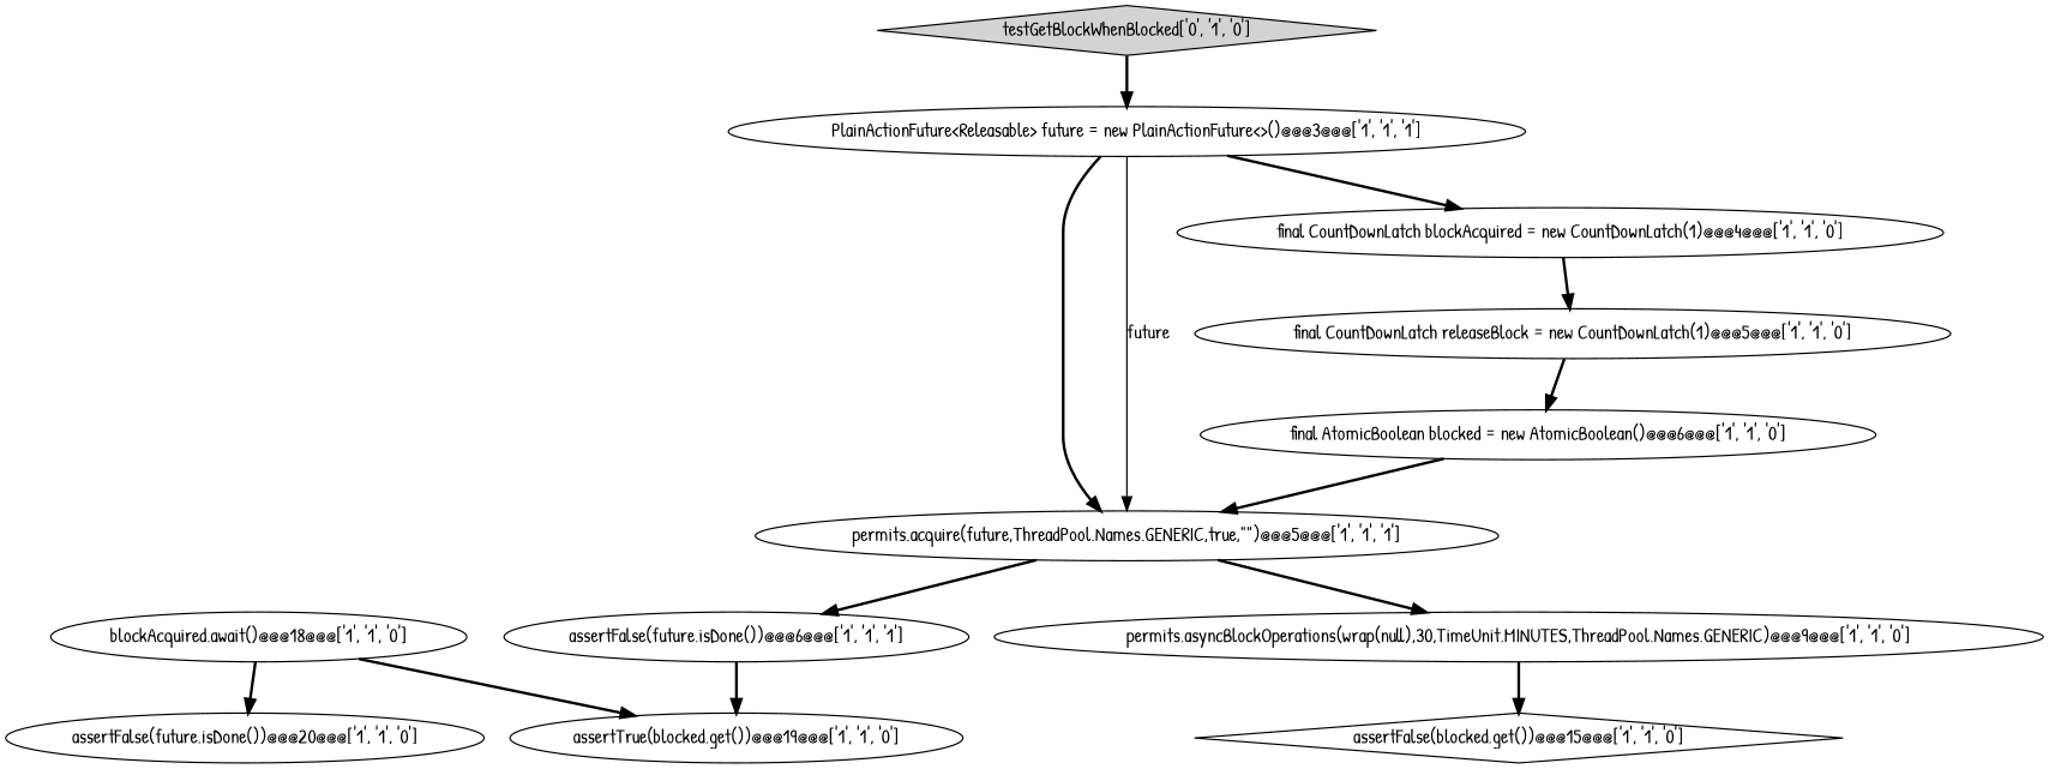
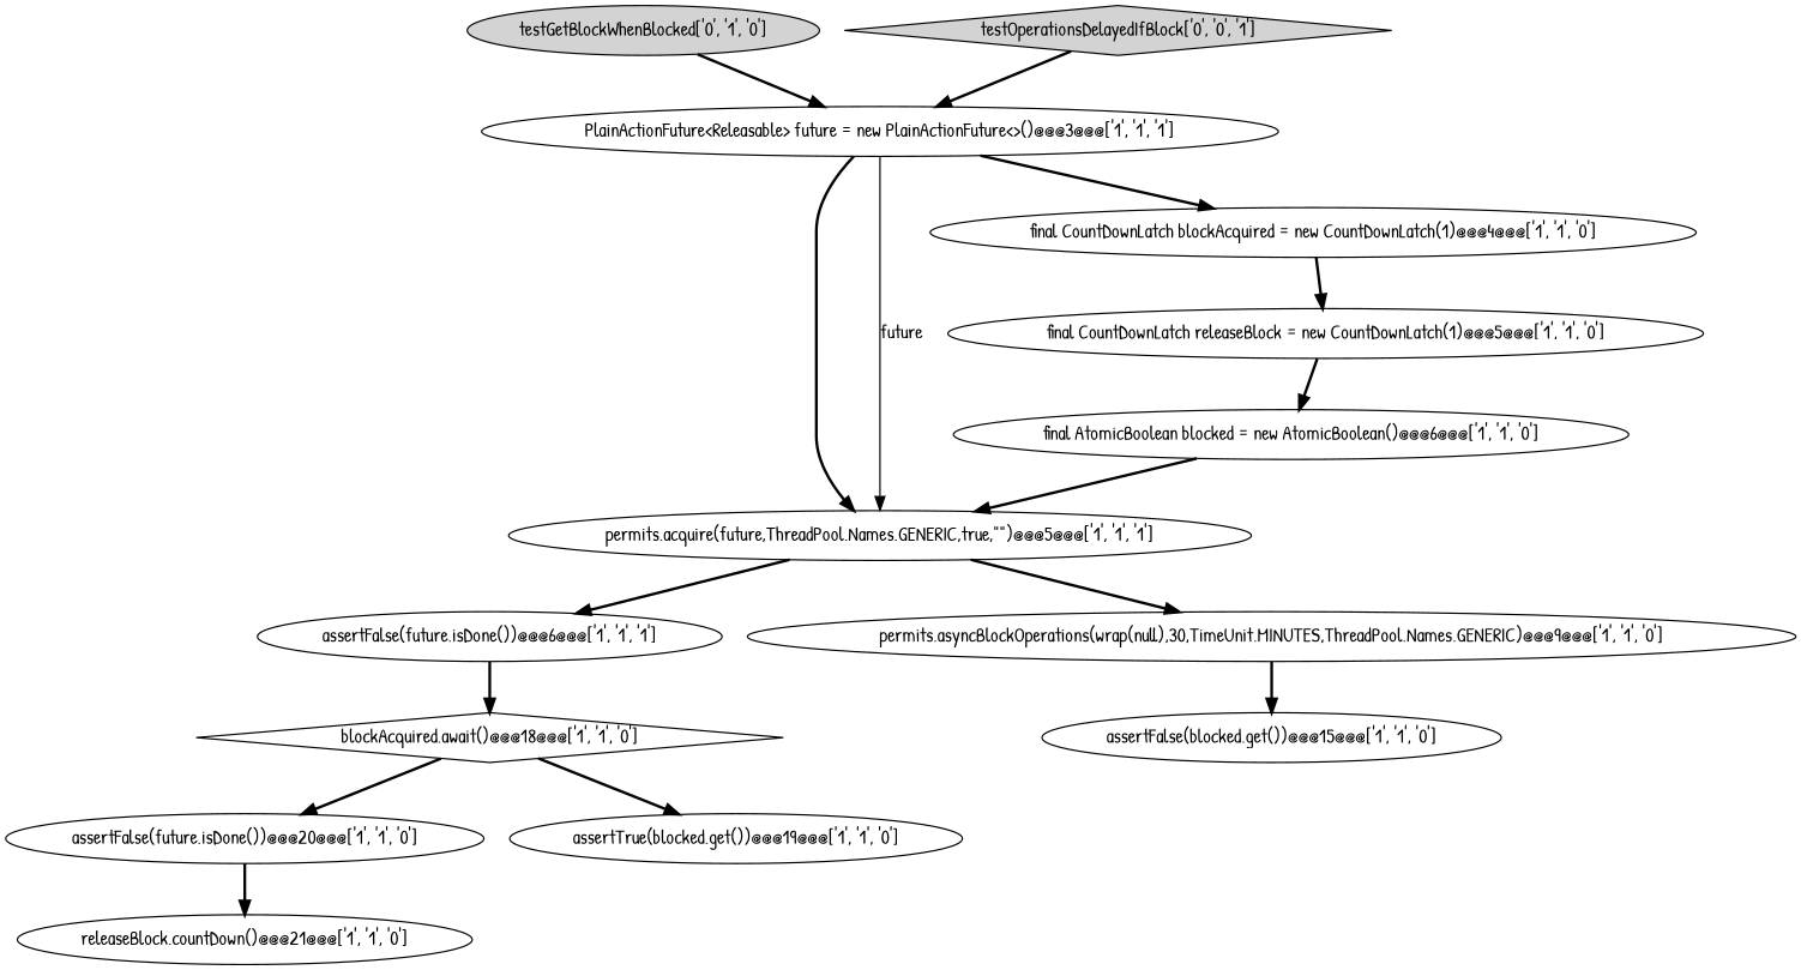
  digraph {
    fontname="Patrick Hand"
    node [fillcolor=white fontname="Patrick Hand" shape=ellipse style=filled]
    edge [fontname="Patrick Hand" style=bold]
    n1 [label="assertFalse(future.isDone())@@@20@@@['1', '1', '0']"]
+   n2 [label="releaseBlock.countDown()@@@21@@@['1', '1', '0']"]
    n3 [label="assertFalse(future.isDone())@@@6@@@['1', '1', '1']"]
-   n4 [label="blockAcquired.await()@@@18@@@['1', '1', '0']"]
+   n4 [label="blockAcquired.await()@@@18@@@['1', '1', '0']" shape=diamond]
    n5 [label="assertTrue(blocked.get())@@@19@@@['1', '1', '0']"]
-   n6 [fillcolor=lightgray label="testGetBlockWhenBlocked['0', '1', '0']" shape=diamond]
+   n6 [fillcolor=lightgray label="testGetBlockWhenBlocked['0', '1', '0']"]
    n7 [label="PlainActionFuture<Releasable> future = new PlainActionFuture<>()@@@3@@@['1', '1', '1']"]
    n8 [label="permits.acquire(future,ThreadPool.Names.GENERIC,true,\"\")@@@5@@@['1', '1', '1']"]
    n9 [label="final CountDownLatch blockAcquired = new CountDownLatch(1)@@@4@@@['1', '1', '0']"]
    n10 [label="final AtomicBoolean blocked = new AtomicBoolean()@@@6@@@['1', '1', '0']"]
    n11 [label="permits.asyncBlockOperations(wrap(null),30,TimeUnit.MINUTES,ThreadPool.Names.GENERIC)@@@9@@@['1', '1', '0']"]
-   n12 [label="assertFalse(blocked.get())@@@15@@@['1', '1', '0']" shape=diamond]
+   n12 [label="assertFalse(blocked.get())@@@15@@@['1', '1', '0']"]
    n13 [label="final CountDownLatch releaseBlock = new CountDownLatch(1)@@@5@@@['1', '1', '0']"]
-   n3 -> n5
+   n14 [fillcolor=lightgray label="testOperationsDelayedIfBlock['0', '0', '1']" shape=diamond]
+   n1 -> n2
+   n3 -> n4
    n4 -> n1
    n4 -> n5
    n6 -> n7
    n7 -> n8
    n7 -> n8 [label=future style=solid]
    n7 -> n9
    n8 -> n3
    n8 -> n11
    n9 -> n13
    n10 -> n8
    n11 -> n12
    n13 -> n10
+   n14 -> n7
  }
